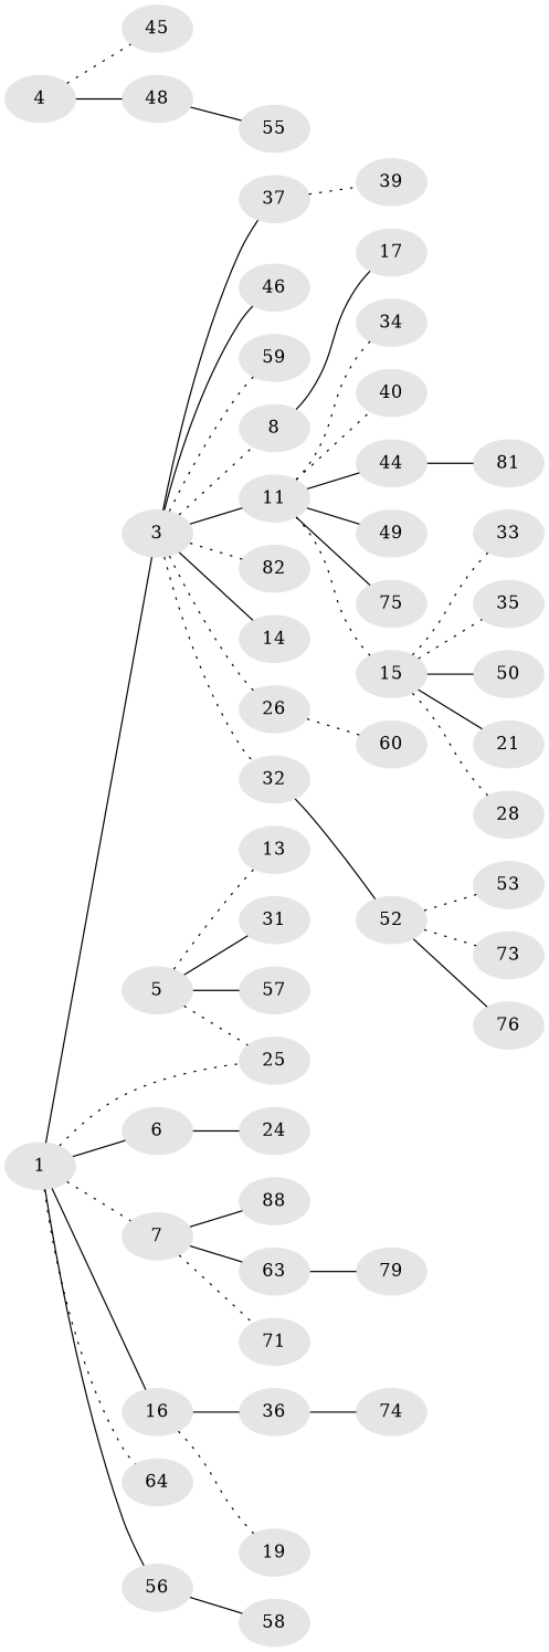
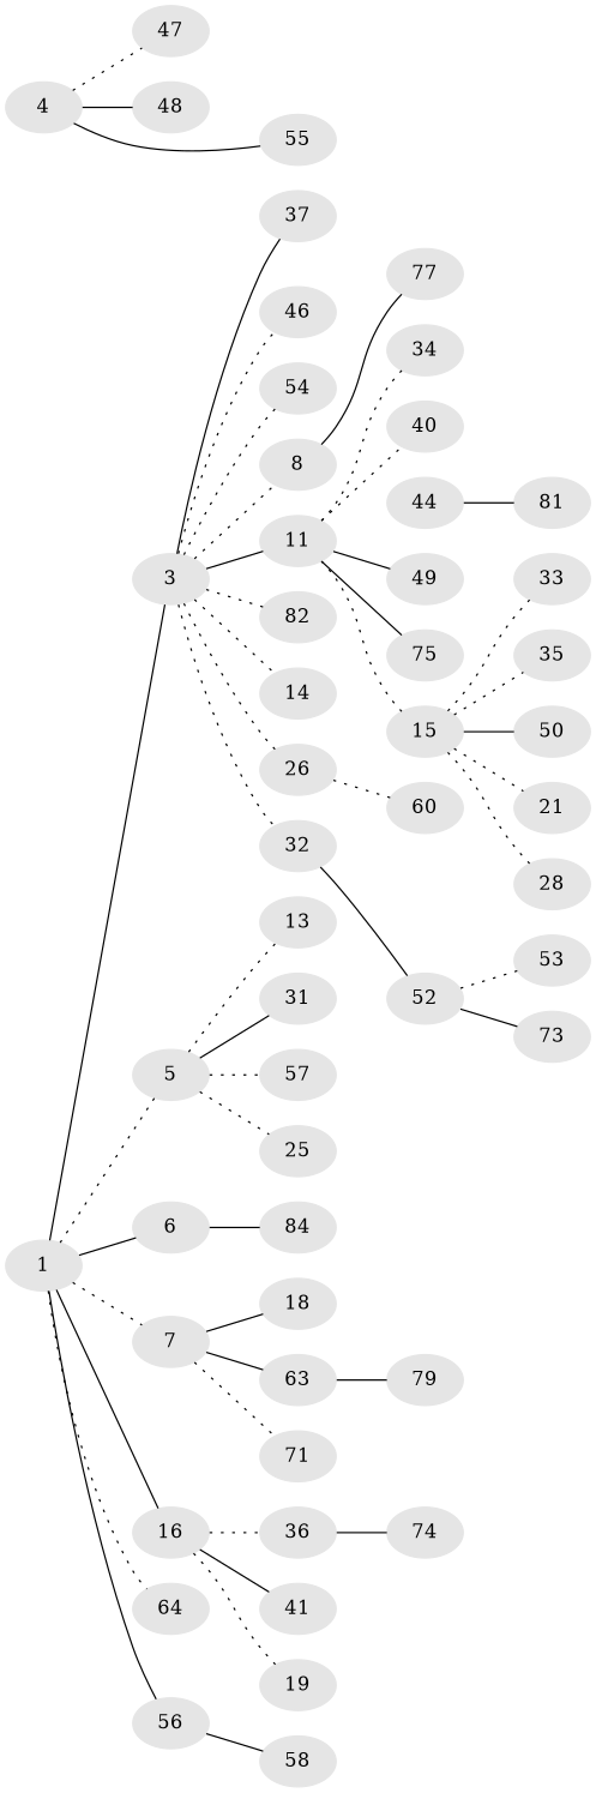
  graph {
    rankdir=LR
    node [color=gray90 style=filled]
    edge [style=solid]
    1 [super="+2"]
    3 [super="+9"]
    5 [super="+10"]
    6 [super="+43"]
    7 [super="+65"]
    16 [super="+29"]
    56
    64
    8 [super="+22"]
    11 [super="+20"]
    n11 [label=82]
    14
    26
    32
    37 [super="+57"]
    46
-   59
+   59 [label=54]
    4 [super="+23"]
-   45
+   45 [label=47]
    48
    55 [super="+68"]
    13
    25 [super="+42"]
    31
    n25 [label=57]
-   24
-   18 [label=88]
+   24 [label=84]
+   18
    63 [super="+78"]
    71
    19 [super="+66"]
    36
+   41
    58 [super="+61"]
-   17 [super="+30"]
+   17 [super="+30" label=77]
    15 [super="+27"]
    34 [super="+62"]
    40
    44
    49
    75
    60
    52 [super="+69"]
-   39 [super="+67"]
    79
    21
    28
    33 [super="+47"]
    35
    50 [super="+70"]
    n50 [label=81]
    74
    53
    73
-   76 [super="+77"]
    1 -- 3
-   1 -- 25 [style=dotted]
+   1 -- 5 [style=dotted]
    1 -- 6
    1 -- 7 [style=dotted]
    1 -- 16
    1 -- 56
    1 -- 64 [style=dotted]
    3 -- 8 [style=dotted]
    3 -- 11
    3 -- n11 [style=dotted]
-   3 -- 14
+   3 -- 14 [style=dotted]
    3 -- 26 [style=dotted]
    3 -- 32 [style=dotted]
    3 -- 37
-   3 -- 46
+   3 -- 46 [style=dotted]
    3 -- 59 [style=dotted]
    5 -- 13 [style=dotted]
    5 -- 25 [style=dotted]
    5 -- 31
-   5 -- n25
+   5 -- n25 [style=dotted]
    6 -- 24
    7 -- 18
    7 -- 63
    7 -- 71 [style=dotted]
    16 -- 19 [style=dotted]
-   16 -- 36
+   16 -- 36 [style=dotted]
+   16 -- 41
    56 -- 58
    8 -- 17
    11 -- 15 [style=dotted]
    11 -- 34 [style=dotted]
    11 -- 40 [style=dotted]
-   11 -- 44
    11 -- 49
    11 -- 75
    26 -- 60 [style=dotted]
    32 -- 52
-   37 -- 39 [style=dotted]
    4 -- 45 [style=dotted]
    4 -- 48
-   48 -- 55
+   4 -- 55
    63 -- 79
    36 -- 74
-   15 -- 21
+   15 -- 21 [style=dotted]
    15 -- 28 [style=dotted]
    15 -- 33 [style=dotted]
    15 -- 35 [style=dotted]
    15 -- 50
    44 -- n50
    52 -- 53 [style=dotted]
-   52 -- 73 [style=dotted]
-   52 -- 76
+   52 -- 73
  }
